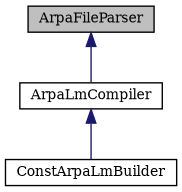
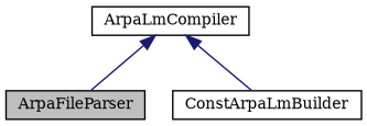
  digraph {
    fontname="DejaVu Serif"
    node [color=black fillcolor=white fontname="DejaVu Serif" fontsize=10 shape=record style=filled]
    edge [color=midnightblue dir=back fontname="DejaVu Serif" fontsize=10 labelfontname=Helvetica labelfontsize=10 style=solid]
    n1 [fillcolor=grey75 fontcolor=black height=0.2 label=ArpaFileParser width=0.4]
    n2 [height=0.2 label=ArpaLmCompiler width=0.4]
    n3 [height=0.2 label=ConstArpaLmBuilder width=0.4]
-   n1 -> n2
+   n2 -> n1
    n2 -> n3
  }
